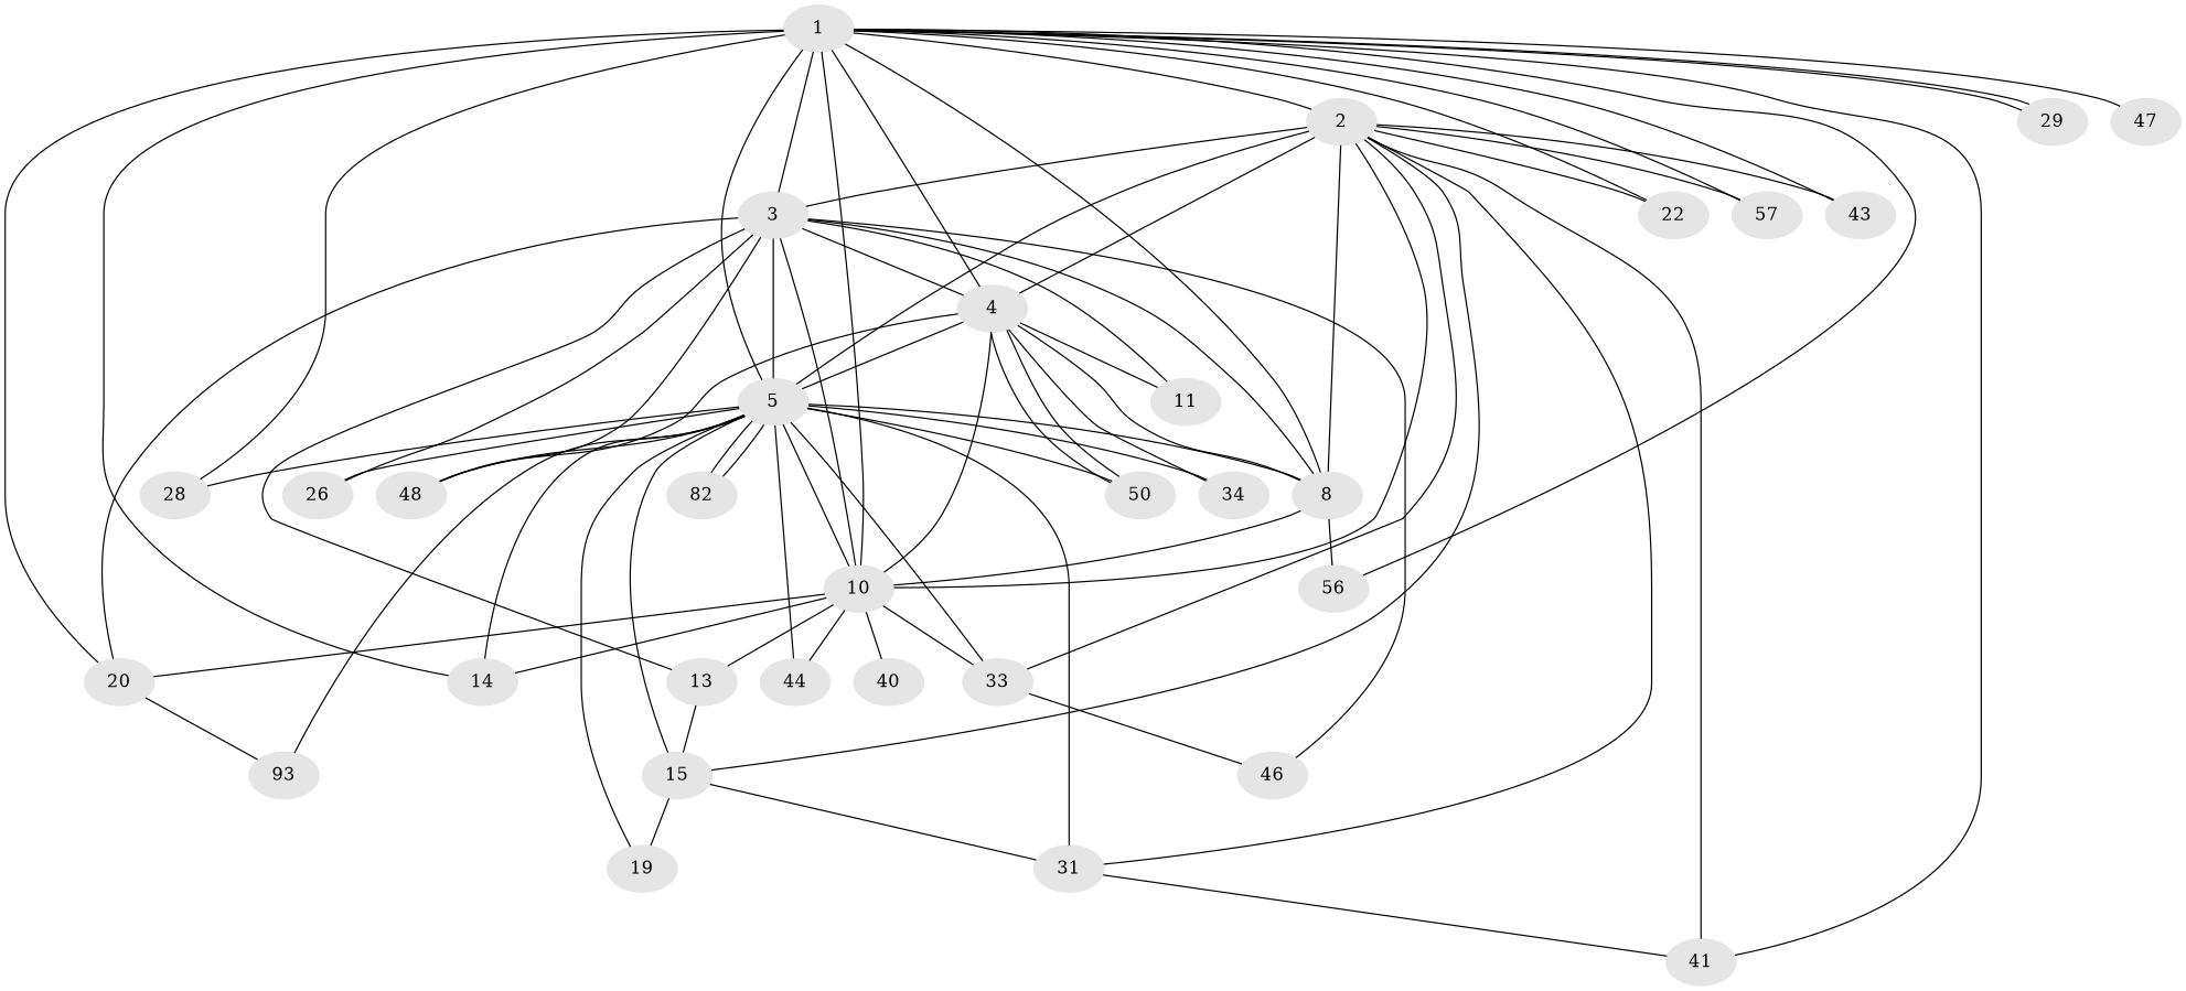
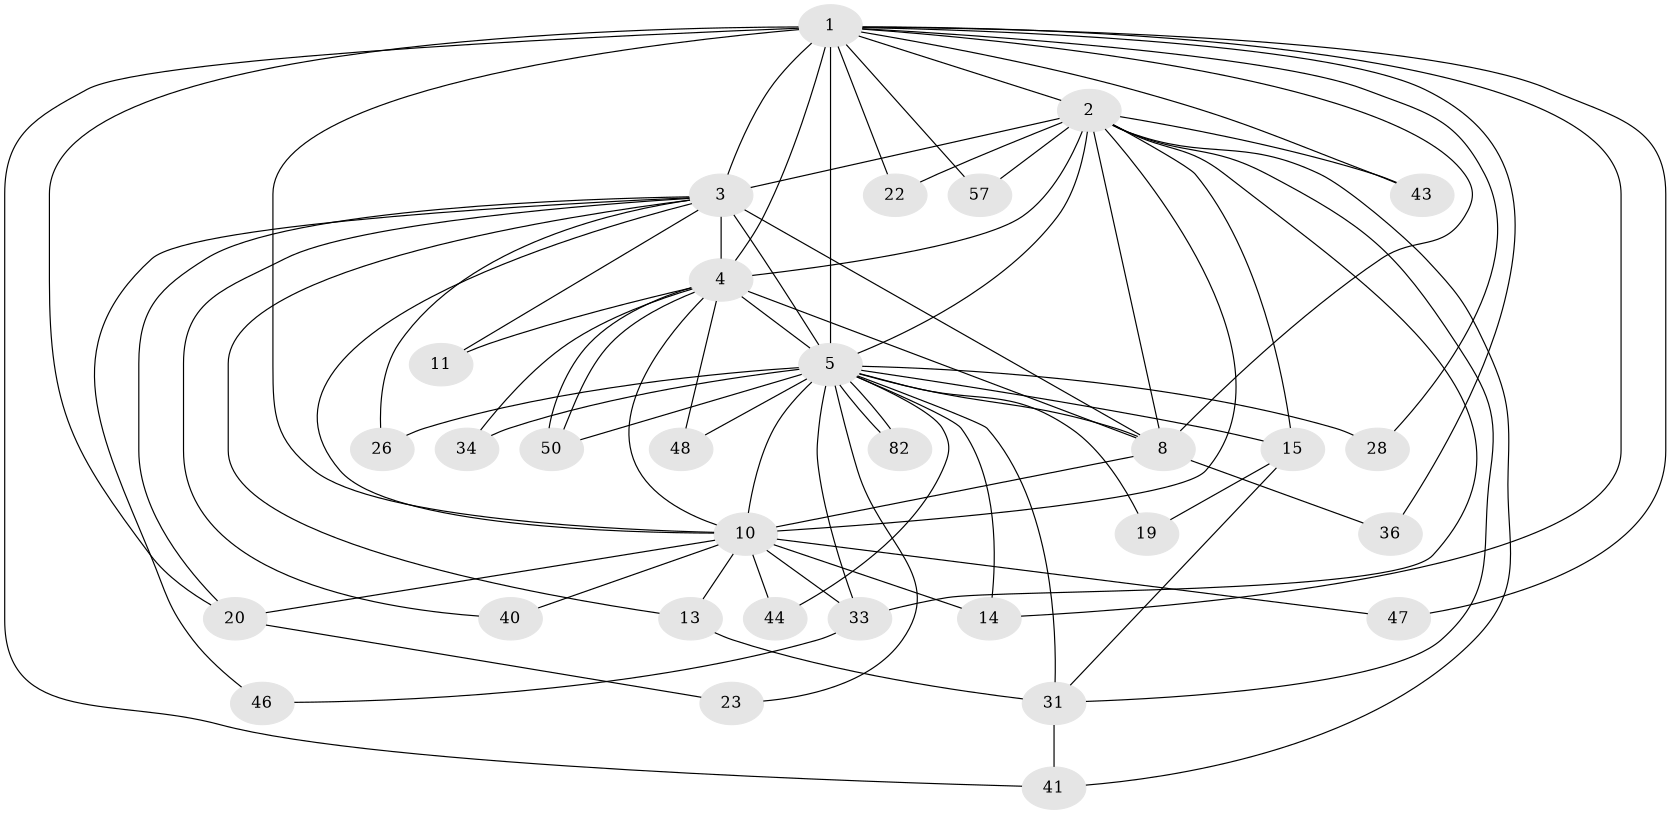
  graph {
    node [color=gray90 style=filled]
    1 [super="+7+39"]
    2 [super="+53+54"]
    3
    4
    5 [super="+32+51+9+18+16+6"]
    8
    10
    14
    20 [super="+62"]
    22
    28
-   29
    n13 [label=57]
    41 [super="+57"]
    43
    47 [super="+61"]
-   56
+   56 [label=36]
    15
    31 [super="+66+59"]
    n20 [label=33 super="+55"]
    11
    13 [super="+21"]
    26
    40
    46
    34
    48
    50 [super="+58"]
    19
-   23 [label=93]
+   23
    44 [super="+65+64"]
    n32 [label=82]
    1 -- 2 [weight=2]
    1 -- 3 [weight=2]
    1 -- 4 [weight=2]
    1 -- 5 [weight=11]
    1 -- 8 [weight=2]
    1 -- 10 [weight=2]
    1 -- 14
    1 -- 20
    1 -- 22
    1 -- 28
-   1 -- 29
-   1 -- 29
    1 -- n13
    1 -- 41
    1 -- 43
    1 -- 47
    1 -- 56
    2 -- 3 [weight=2]
    2 -- 4
    2 -- 5 [weight=5]
    2 -- 8 [weight=2]
    2 -- 10
    2 -- 22
    2 -- n13
    2 -- 41
    2 -- 43
    2 -- 15
    2 -- 31
    2 -- n20
    3 -- 4
    3 -- 5 [weight=5]
    3 -- 8
    3 -- 10
    3 -- 20
    3 -- 11
    3 -- 13
    3 -- 26
-   3 -- 48
+   3 -- 40
    3 -- 46
    4 -- 5 [weight=4]
    4 -- 8
    4 -- 10
    4 -- 11
    4 -- 34
    4 -- 48
    4 -- 50
    4 -- 50
    5 -- 8 [weight=3]
    5 -- 10 [weight=4]
    5 -- 14
    5 -- 28
    5 -- 15 [weight=2]
    5 -- 31 [weight=2]
    5 -- n20
    5 -- 26
    5 -- 34
    5 -- 48
    5 -- 50
    5 -- 19
    5 -- 23
    5 -- 44 [weight=3]
    5 -- n32
    5 -- n32
    8 -- 10
    8 -- 56
    10 -- 14
    10 -- 20
+   10 -- 47
    10 -- n20
    10 -- 13
    10 -- 40
    10 -- 44
    20 -- 23
    15 -- 31
    15 -- 19
    31 -- 41
    n20 -- 46
-   13 -- 15
+   13 -- 31
  }
